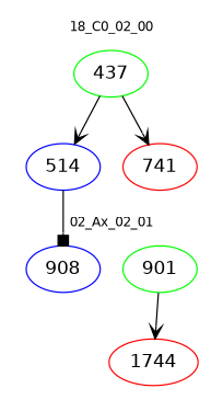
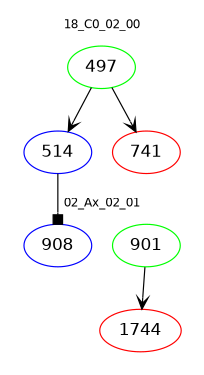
  digraph {
    fontname="DejaVu Sans"
    node [color=green fontname="DejaVu Sans"]
    edge [arrowhead=vee color=black fontname="DejaVu Sans"]
    n1 [label=901]
    n2 [color=red label=1744]
    n3 [color=blue label=908]
-   n4 [label=437]
+   n4 [label=497]
    n5 [color=blue label=514]
    n6 [color=red label=741]
    subgraph cluster_1 {
      color=white
      fontsize=10
      label="02_Ax_02_01"
      n1
      n2
      n3
    }
    subgraph cluster_2 {
      color=white
      fontsize=10
      label="18_C0_02_00"
      n4
      n5
      n6
    }
    n1 -> n2
    n4 -> n5
    n4 -> n6
    n5 -> n3 [arrowhead=box]
  }
